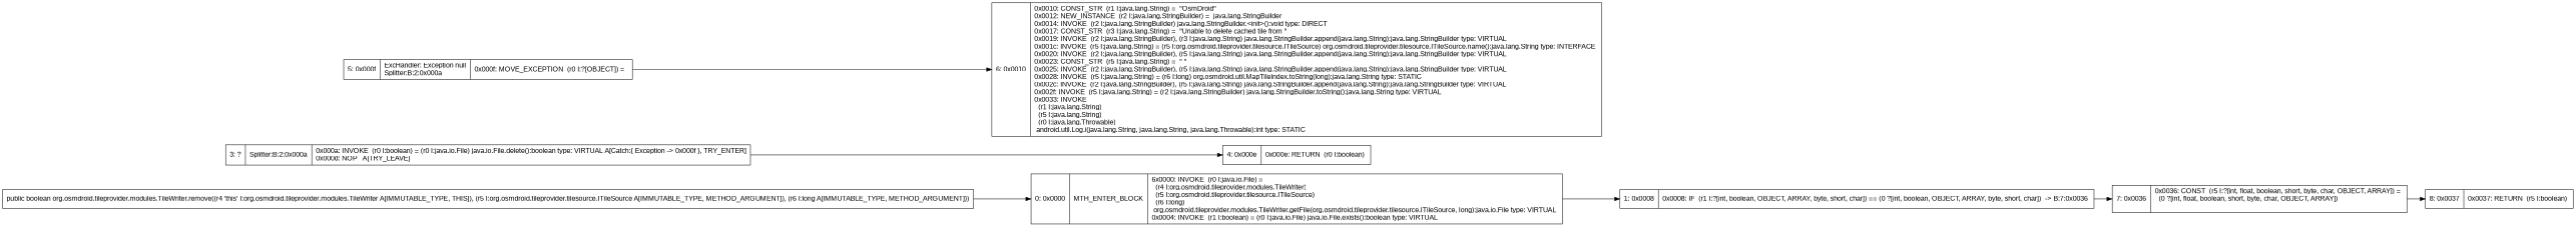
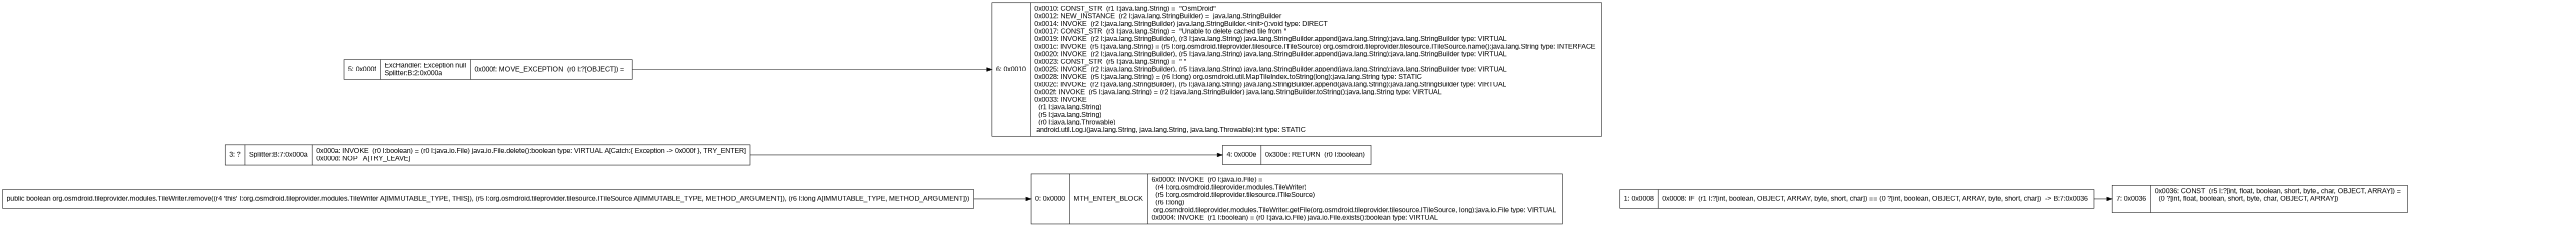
  digraph {
    fontname="Liberation Sans"
    rankdir=LR
    node [fontname="Liberation Sans" shape=record]
    edge [fontname="Liberation Sans"]
    n1 [label="{0\:\ 0x0000|MTH_ENTER_BLOCK\l|6x0000: INVOKE  (r0 I:java.io.File) = \l  (r4 I:org.osmdroid.tileprovider.modules.TileWriter)\l  (r5 I:org.osmdroid.tileprovider.tilesource.ITileSource)\l  (r6 I:long)\l org.osmdroid.tileprovider.modules.TileWriter.getFile(org.osmdroid.tileprovider.tilesource.ITileSource, long):java.io.File type: VIRTUAL \l0x0004: INVOKE  (r1 I:boolean) = (r0 I:java.io.File) java.io.File.exists():boolean type: VIRTUAL \l}"]
    n2 [label="{1\:\ 0x0008|0x0008: IF  (r1 I:?[int, boolean, OBJECT, ARRAY, byte, short, char]) == (0 ?[int, boolean, OBJECT, ARRAY, byte, short, char])  \-\> B:7:0x0036 \l}"]
    n3 [label="{7\:\ 0x0036|0x0036: CONST  (r5 I:?[int, float, boolean, short, byte, char, OBJECT, ARRAY]) = \l  (0 ?[int, float, boolean, short, byte, char, OBJECT, ARRAY])\l \l}"]
-   n4 [label="{8\:\ 0x0037|0x0037: RETURN  (r5 I:boolean) \l}"]
-   n5 [label="{3\:\ ?|Splitter:B:2:0x000a\l|0x000a: INVOKE  (r0 I:boolean) = (r0 I:java.io.File) java.io.File.delete():boolean type: VIRTUAL A[Catch:\{ Exception \-\> 0x000f \}, TRY_ENTER]\l0x000d: NOP   A[TRY_LEAVE]\l}"]
-   n6 [label="{4\:\ 0x000e|0x000e: RETURN  (r0 I:boolean) \l}"]
+   n5 [label="{3\:\ ?|Splitter:B:7:0x000a\l|0x000a: INVOKE  (r0 I:boolean) = (r0 I:java.io.File) java.io.File.delete():boolean type: VIRTUAL A[Catch:\{ Exception \-\> 0x000f \}, TRY_ENTER]\l0x000d: NOP   A[TRY_LEAVE]\l}"]
+   n6 [label="{4\:\ 0x000e|0x300e: RETURN  (r0 I:boolean) \l}"]
    n7 [label="{5\:\ 0x000f|ExcHandler: Exception null\lSplitter:B:2:0x000a\l|0x000f: MOVE_EXCEPTION  (r0 I:?[OBJECT]) =  \l}"]
    n8 [label="{6\:\ 0x0010|0x0010: CONST_STR  (r1 I:java.lang.String) =  \"OsmDroid\" \l0x0012: NEW_INSTANCE  (r2 I:java.lang.StringBuilder) =  java.lang.StringBuilder \l0x0014: INVOKE  (r2 I:java.lang.StringBuilder) java.lang.StringBuilder.\<init\>():void type: DIRECT \l0x0017: CONST_STR  (r3 I:java.lang.String) =  \"Unable to delete cached tile from \" \l0x0019: INVOKE  (r2 I:java.lang.StringBuilder), (r3 I:java.lang.String) java.lang.StringBuilder.append(java.lang.String):java.lang.StringBuilder type: VIRTUAL \l0x001c: INVOKE  (r5 I:java.lang.String) = (r5 I:org.osmdroid.tileprovider.tilesource.ITileSource) org.osmdroid.tileprovider.tilesource.ITileSource.name():java.lang.String type: INTERFACE \l0x0020: INVOKE  (r2 I:java.lang.StringBuilder), (r5 I:java.lang.String) java.lang.StringBuilder.append(java.lang.String):java.lang.StringBuilder type: VIRTUAL \l0x0023: CONST_STR  (r5 I:java.lang.String) =  \" \" \l0x0025: INVOKE  (r2 I:java.lang.StringBuilder), (r5 I:java.lang.String) java.lang.StringBuilder.append(java.lang.String):java.lang.StringBuilder type: VIRTUAL \l0x0028: INVOKE  (r5 I:java.lang.String) = (r6 I:long) org.osmdroid.util.MapTileIndex.toString(long):java.lang.String type: STATIC \l0x002c: INVOKE  (r2 I:java.lang.StringBuilder), (r5 I:java.lang.String) java.lang.StringBuilder.append(java.lang.String):java.lang.StringBuilder type: VIRTUAL \l0x002f: INVOKE  (r5 I:java.lang.String) = (r2 I:java.lang.StringBuilder) java.lang.StringBuilder.toString():java.lang.String type: VIRTUAL \l0x0033: INVOKE  \l  (r1 I:java.lang.String)\l  (r5 I:java.lang.String)\l  (r0 I:java.lang.Throwable)\l android.util.Log.i(java.lang.String, java.lang.String, java.lang.Throwable):int type: STATIC \l}"]
    n9 [label="{public boolean org.osmdroid.tileprovider.modules.TileWriter.remove((r4 'this' I:org.osmdroid.tileprovider.modules.TileWriter A[IMMUTABLE_TYPE, THIS]), (r5 I:org.osmdroid.tileprovider.tilesource.ITileSource A[IMMUTABLE_TYPE, METHOD_ARGUMENT]), (r6 I:long A[IMMUTABLE_TYPE, METHOD_ARGUMENT])) }"]
-   n1 -> n2
    n2 -> n3
-   n3 -> n4
    n5 -> n6
    n7 -> n8
    n9 -> n1
  }
